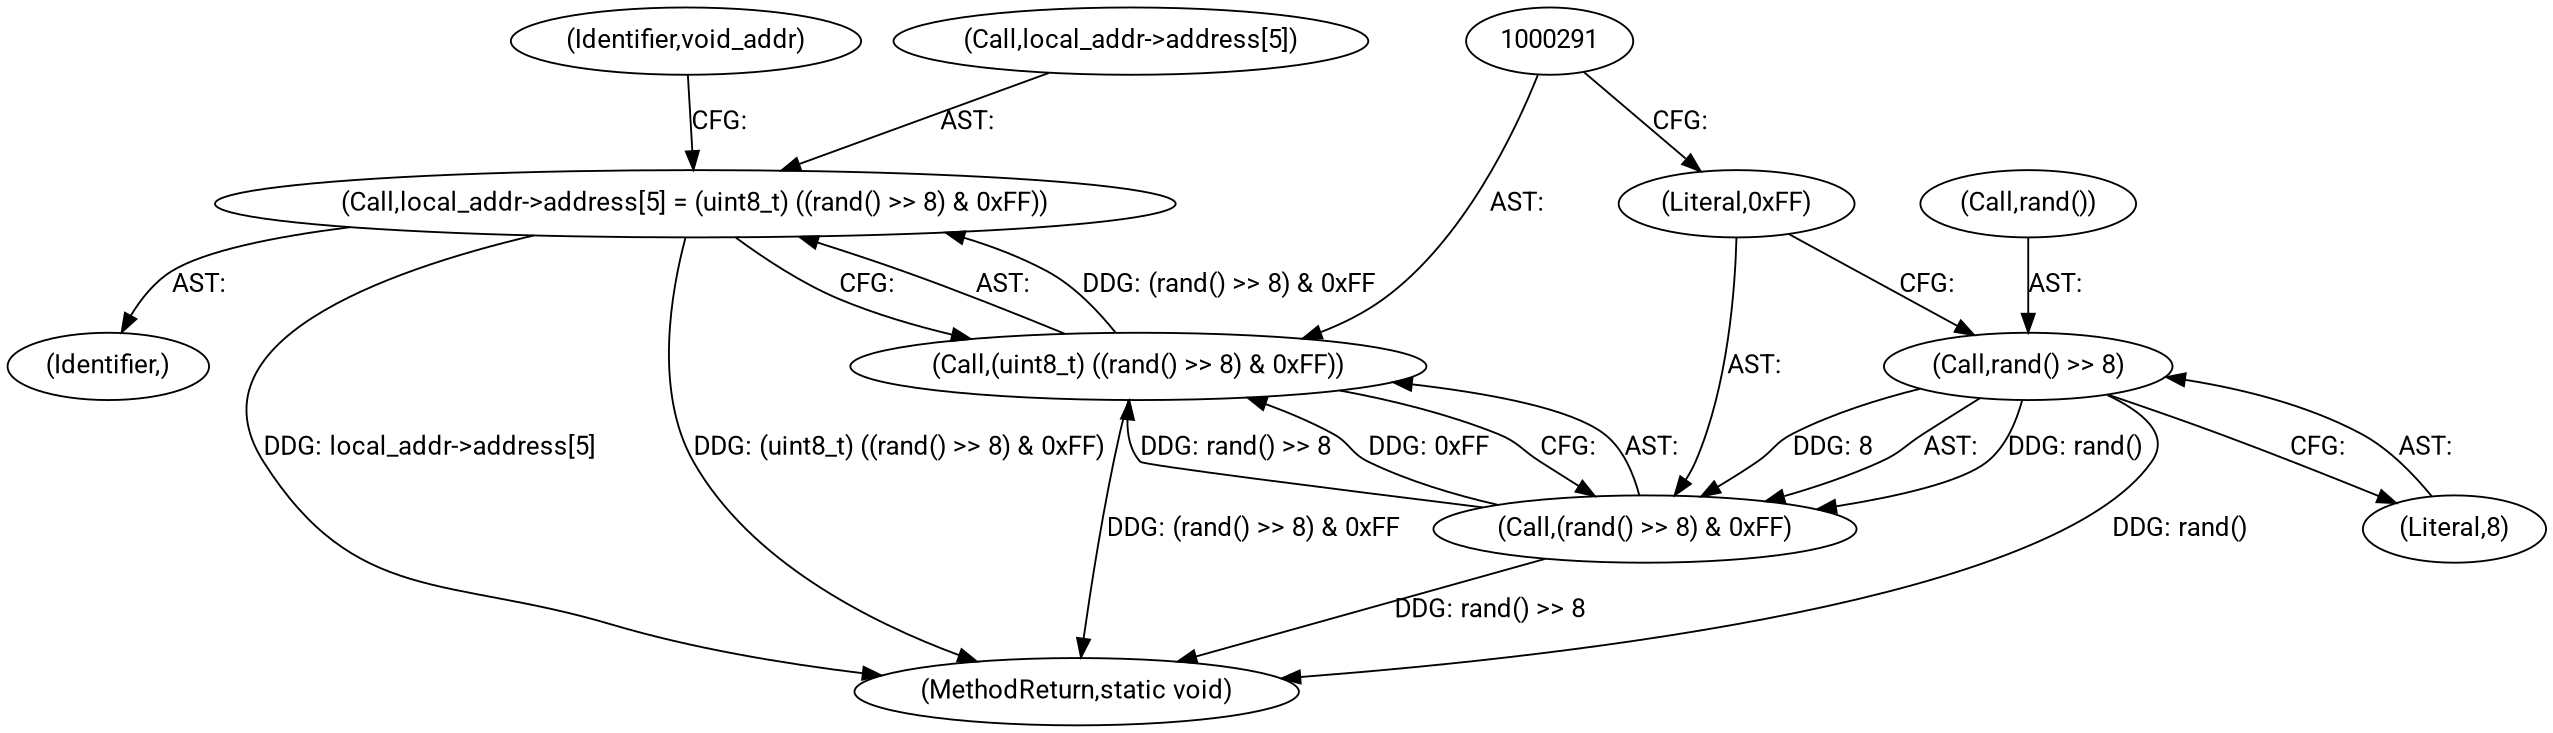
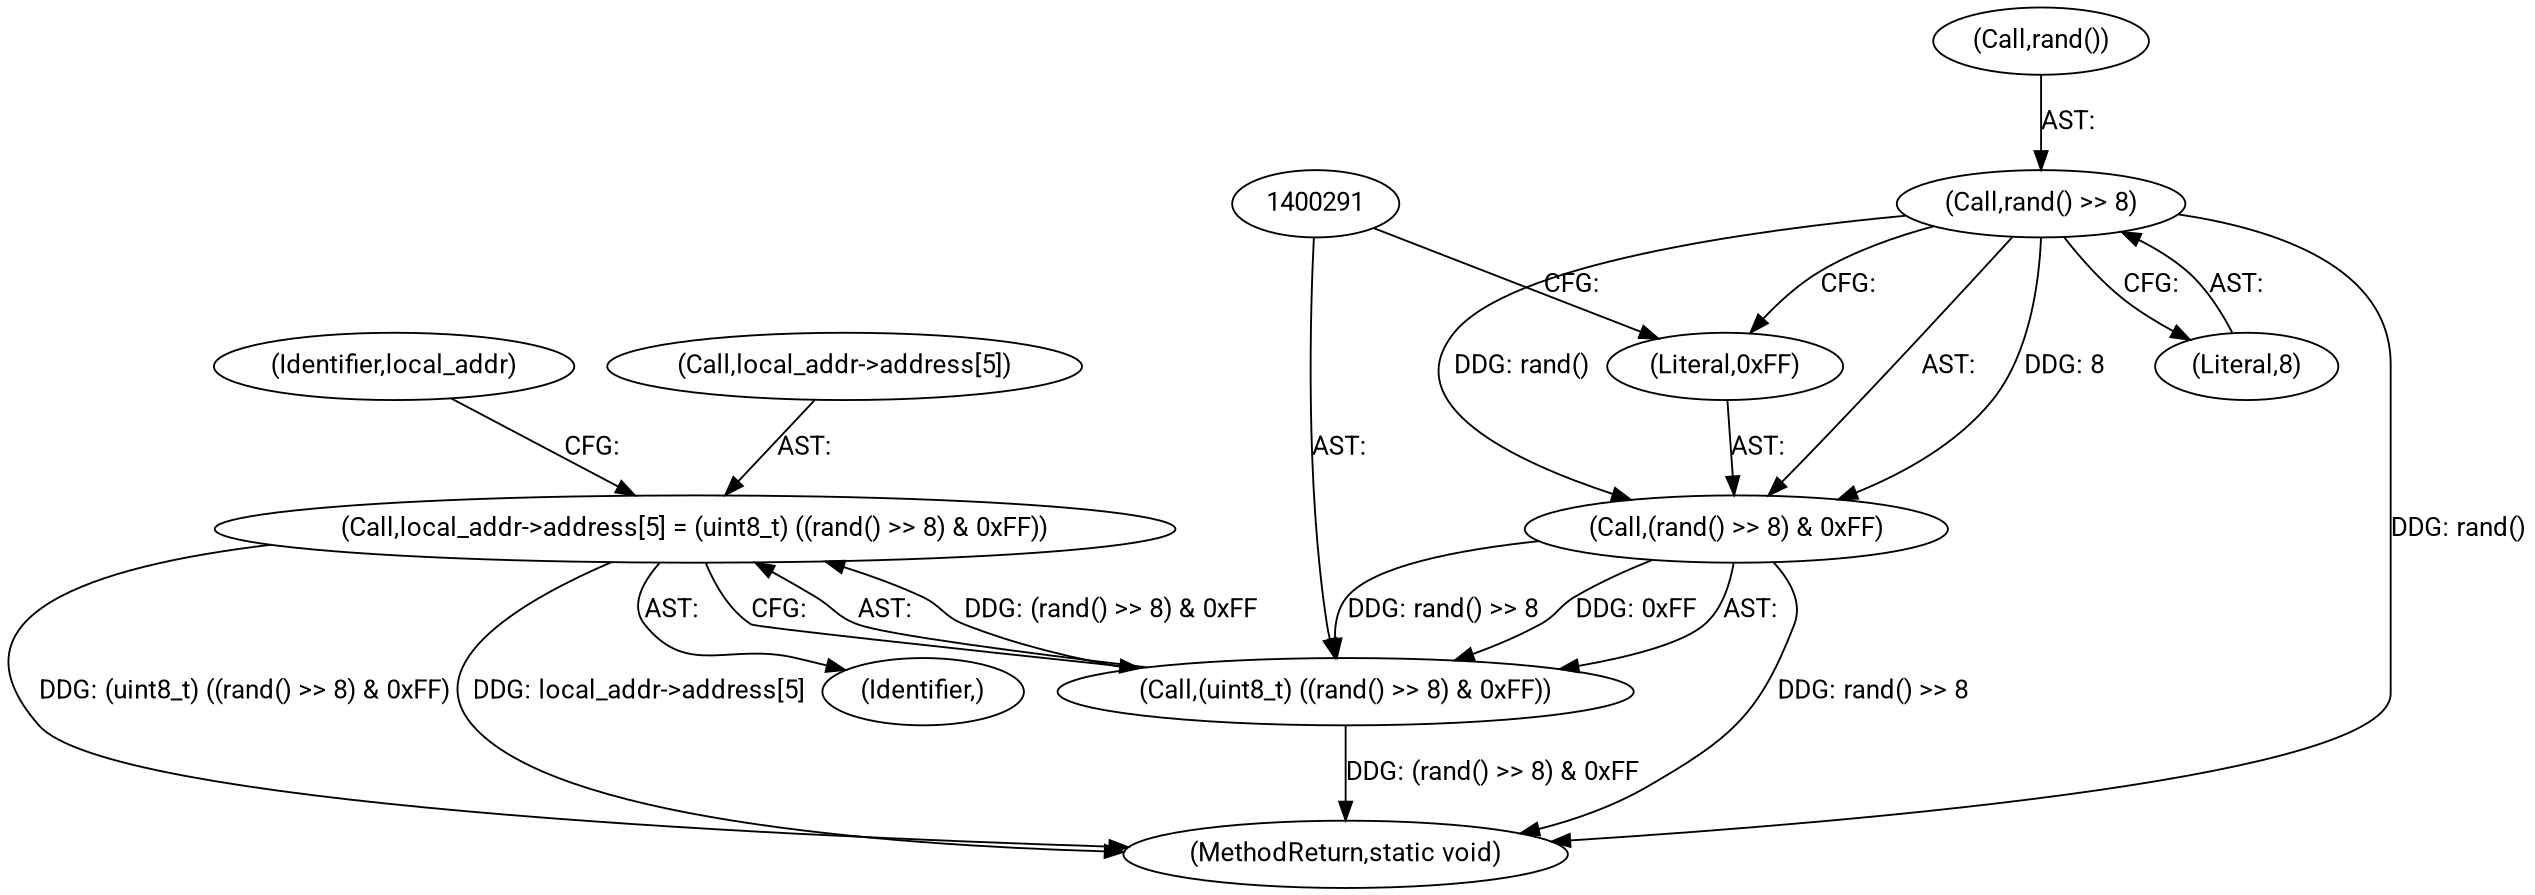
  digraph {
    fontname=Roboto
    node [fontname=Roboto]
    edge [fontname=Roboto]
    n1 [label="(Call,local_addr->address[5] = (uint8_t) ((rand() >> 8) & 0xFF))"]
    n2 [label="(Call,(uint8_t) ((rand() >> 8) & 0xFF))"]
    n3 [label="(MethodReturn,static void)"]
    n4 [label="(Identifier,)"]
    n5 [label="(Call,(rand() >> 8) & 0xFF)"]
    n6 [label="(Literal,0xFF)"]
    n7 [label="(Call,rand() >> 8)"]
    n8 [label="(Literal,8)"]
    n9 [label="(Call,rand())"]
-   n10 [label="(Identifier,void_addr)"]
+   n10 [label="(Identifier,local_addr)"]
    n11 [label="(Call,local_addr->address[5])"]
-   1000291
+   1000291 [label=1400291]
    n1 -> n2 [label="CFG: "]
    n1 -> n3 [label="DDG: local_addr->address[5]"]
    n1 -> n3 [label="DDG: (uint8_t) ((rand() >> 8) & 0xFF)"]
    n1 -> n4 [label="AST: "]
    n2 -> n1 [label="AST: "]
    n2 -> n1 [label="DDG: (rand() >> 8) & 0xFF"]
    n2 -> n3 [label="DDG: (rand() >> 8) & 0xFF"]
-   n2 -> n5 [label="CFG: "]
    n5 -> n2 [label="AST: "]
    n5 -> n2 [label="DDG: rand() >> 8"]
    n5 -> n2 [label="DDG: 0xFF"]
    n5 -> n3 [label="DDG: rand() >> 8"]
    n6 -> n5 [label="AST: "]
-   n6 -> n7 [label="CFG: "]
+   n7 -> n6 [label="CFG: "]
    n7 -> n3 [label="DDG: rand()"]
    n7 -> n5 [label="AST: "]
    n7 -> n5 [label="DDG: rand()"]
    n7 -> n5 [label="DDG: 8"]
    n7 -> n8 [label="CFG: "]
    n8 -> n7 [label="AST: "]
    n9 -> n7 [label="AST: "]
    n10 -> n1 [label="CFG: "]
    n11 -> n1 [label="AST: "]
    1000291 -> n2 [label="AST: "]
    1000291 -> n6 [label="CFG: "]
  }
